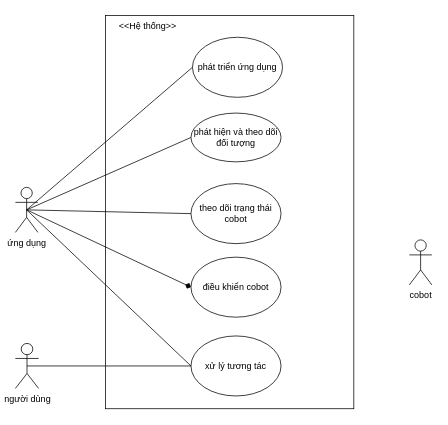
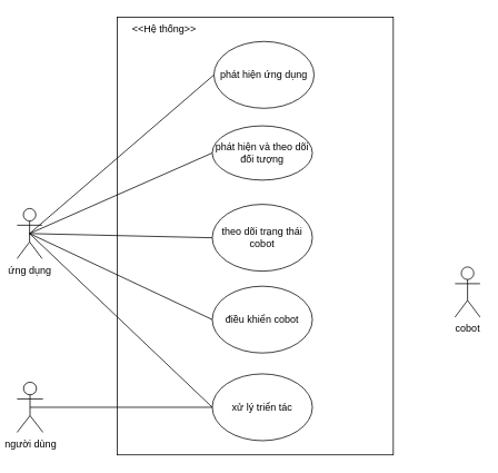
  <mxCell id="0" />
  <mxCell id="1" parent="0" />
  <mxCell id="2" value="người dùng" style="shape=umlActor;verticalLabelPosition=bottom;verticalAlign=top;html=1;outlineConnect=0;" parent="1" vertex="1"><mxGeometry x="20" y="457" width="31" height="60" as="geometry" /></mxCell>
  <mxCell id="3" value="" style="rounded=0;whiteSpace=wrap;html=1;align=center;" parent="1" vertex="1"><mxGeometry x="140" y="20" width="331" height="524" as="geometry" /></mxCell>
  <mxCell id="4" value="&amp;lt;&amp;lt;Hệ thống&amp;gt;&amp;gt;" style="text;html=1;align=center;verticalAlign=middle;whiteSpace=wrap;rounded=0;" parent="1" vertex="1"><mxGeometry x="140" y="20" width="113" height="30" as="geometry" /></mxCell>
  <mxCell id="5" value="ứng dụng" style="shape=umlActor;verticalLabelPosition=bottom;verticalAlign=top;html=1;outlineConnect=0;" parent="1" vertex="1"><mxGeometry x="20" y="249" width="30" height="60" as="geometry" /></mxCell>
  <mxCell id="6" value="điều khiển cobot" style="ellipse;whiteSpace=wrap;html=1;" parent="1" vertex="1"><mxGeometry x="254" y="342" width="120" height="80" as="geometry" /></mxCell>
  <mxCell id="7" value="cobot" style="shape=umlActor;verticalLabelPosition=bottom;verticalAlign=top;html=1;outlineConnect=0;" parent="1" vertex="1"><mxGeometry x="545" y="319" width="30" height="60" as="geometry" /></mxCell>
- <mxCell id="8" value="xử lý tương tác" style="ellipse;whiteSpace=wrap;html=1;" parent="1" vertex="1"><mxGeometry x="254" y="447" width="120" height="80" as="geometry" /></mxCell>
+ <mxCell id="8" value="xử lý triển tác" style="ellipse;whiteSpace=wrap;html=1;" parent="1" vertex="1"><mxGeometry x="254" y="447" width="120" height="80" as="geometry" /></mxCell>
  <mxCell id="9" value="" style="endArrow=none;html=1;rounded=0;entryX=0;entryY=0.5;entryDx=0;entryDy=0;exitX=0.5;exitY=0.5;exitDx=0;exitDy=0;exitPerimeter=0;" parent="1" source="2" target="8" edge="1"><mxGeometry width="50" height="50" relative="1" as="geometry"><mxPoint x="50" y="396" as="sourcePoint" /><mxPoint x="400" y="283" as="targetPoint" /></mxGeometry></mxCell>
- <mxCell id="10" value="" style="endArrow=diamond;html=1;rounded=0;exitX=0.5;exitY=0.5;exitDx=0;exitDy=0;exitPerimeter=0;entryX=0;entryY=0.5;entryDx=0;entryDy=0;" parent="1" source="5" target="6" edge="1"><mxGeometry width="50" height="50" relative="1" as="geometry"><mxPoint x="350" y="333" as="sourcePoint" /><mxPoint x="400" y="283" as="targetPoint" /></mxGeometry></mxCell>
+ <mxCell id="10" value="" style="endArrow=none;html=1;rounded=0;exitX=0.5;exitY=0.5;exitDx=0;exitDy=0;exitPerimeter=0;entryX=0;entryY=0.5;entryDx=0;entryDy=0;" parent="1" source="5" target="6" edge="1"><mxGeometry width="50" height="50" relative="1" as="geometry"><mxPoint x="350" y="333" as="sourcePoint" /><mxPoint x="400" y="283" as="targetPoint" /></mxGeometry></mxCell>
  <mxCell id="11" value="theo dõi trạng thái cobot" style="ellipse;whiteSpace=wrap;html=1;" parent="1" vertex="1"><mxGeometry x="254" y="244" width="120" height="80" as="geometry" /></mxCell>
  <mxCell id="12" value="" style="endArrow=none;html=1;rounded=0;exitX=0.5;exitY=0.5;exitDx=0;exitDy=0;exitPerimeter=0;entryX=0;entryY=0.5;entryDx=0;entryDy=0;" parent="1" source="5" target="11" edge="1"><mxGeometry width="50" height="50" relative="1" as="geometry"><mxPoint x="350" y="483" as="sourcePoint" /><mxPoint x="400" y="433" as="targetPoint" /></mxGeometry></mxCell>
  <mxCell id="13" value="phát hiện và theo dõi đối tượng" style="ellipse;whiteSpace=wrap;html=1;" parent="1" vertex="1"><mxGeometry x="254" y="150" width="120" height="65" as="geometry" /></mxCell>
  <mxCell id="14" value="" style="endArrow=none;html=1;rounded=0;exitX=0.5;exitY=0.5;exitDx=0;exitDy=0;exitPerimeter=0;entryX=0;entryY=0.5;entryDx=0;entryDy=0;" parent="1" source="5" target="13" edge="1"><mxGeometry width="50" height="50" relative="1" as="geometry"><mxPoint x="506" y="216" as="sourcePoint" /><mxPoint x="556" y="166" as="targetPoint" /></mxGeometry></mxCell>
  <mxCell id="15" value="" style="endArrow=none;html=1;rounded=0;exitX=0.5;exitY=0.5;exitDx=0;exitDy=0;exitPerimeter=0;entryX=0;entryY=0.5;entryDx=0;entryDy=0;" parent="1" source="5" target="8" edge="1"><mxGeometry width="50" height="50" relative="1" as="geometry"><mxPoint x="724" y="276" as="sourcePoint" /><mxPoint x="774" y="226" as="targetPoint" /></mxGeometry></mxCell>
- <mxCell id="16" value="phát triển ứng dụng" style="ellipse;whiteSpace=wrap;html=1;" vertex="1" parent="1"><mxGeometry x="256" y="49" width="120" height="80" as="geometry" /></mxCell>
+ <mxCell id="16" value="phát hiện ứng dụng" style="ellipse;whiteSpace=wrap;html=1;" vertex="1" parent="1"><mxGeometry x="256" y="49" width="120" height="80" as="geometry" /></mxCell>
  <mxCell id="17" value="" style="endArrow=none;html=1;rounded=0;exitX=0.5;exitY=0.5;exitDx=0;exitDy=0;exitPerimeter=0;entryX=0;entryY=0.5;entryDx=0;entryDy=0;" edge="1" parent="1" source="5" target="16"><mxGeometry width="50" height="50" relative="1" as="geometry"><mxPoint x="350" y="226" as="sourcePoint" /><mxPoint x="400" y="176" as="targetPoint" /></mxGeometry></mxCell>
